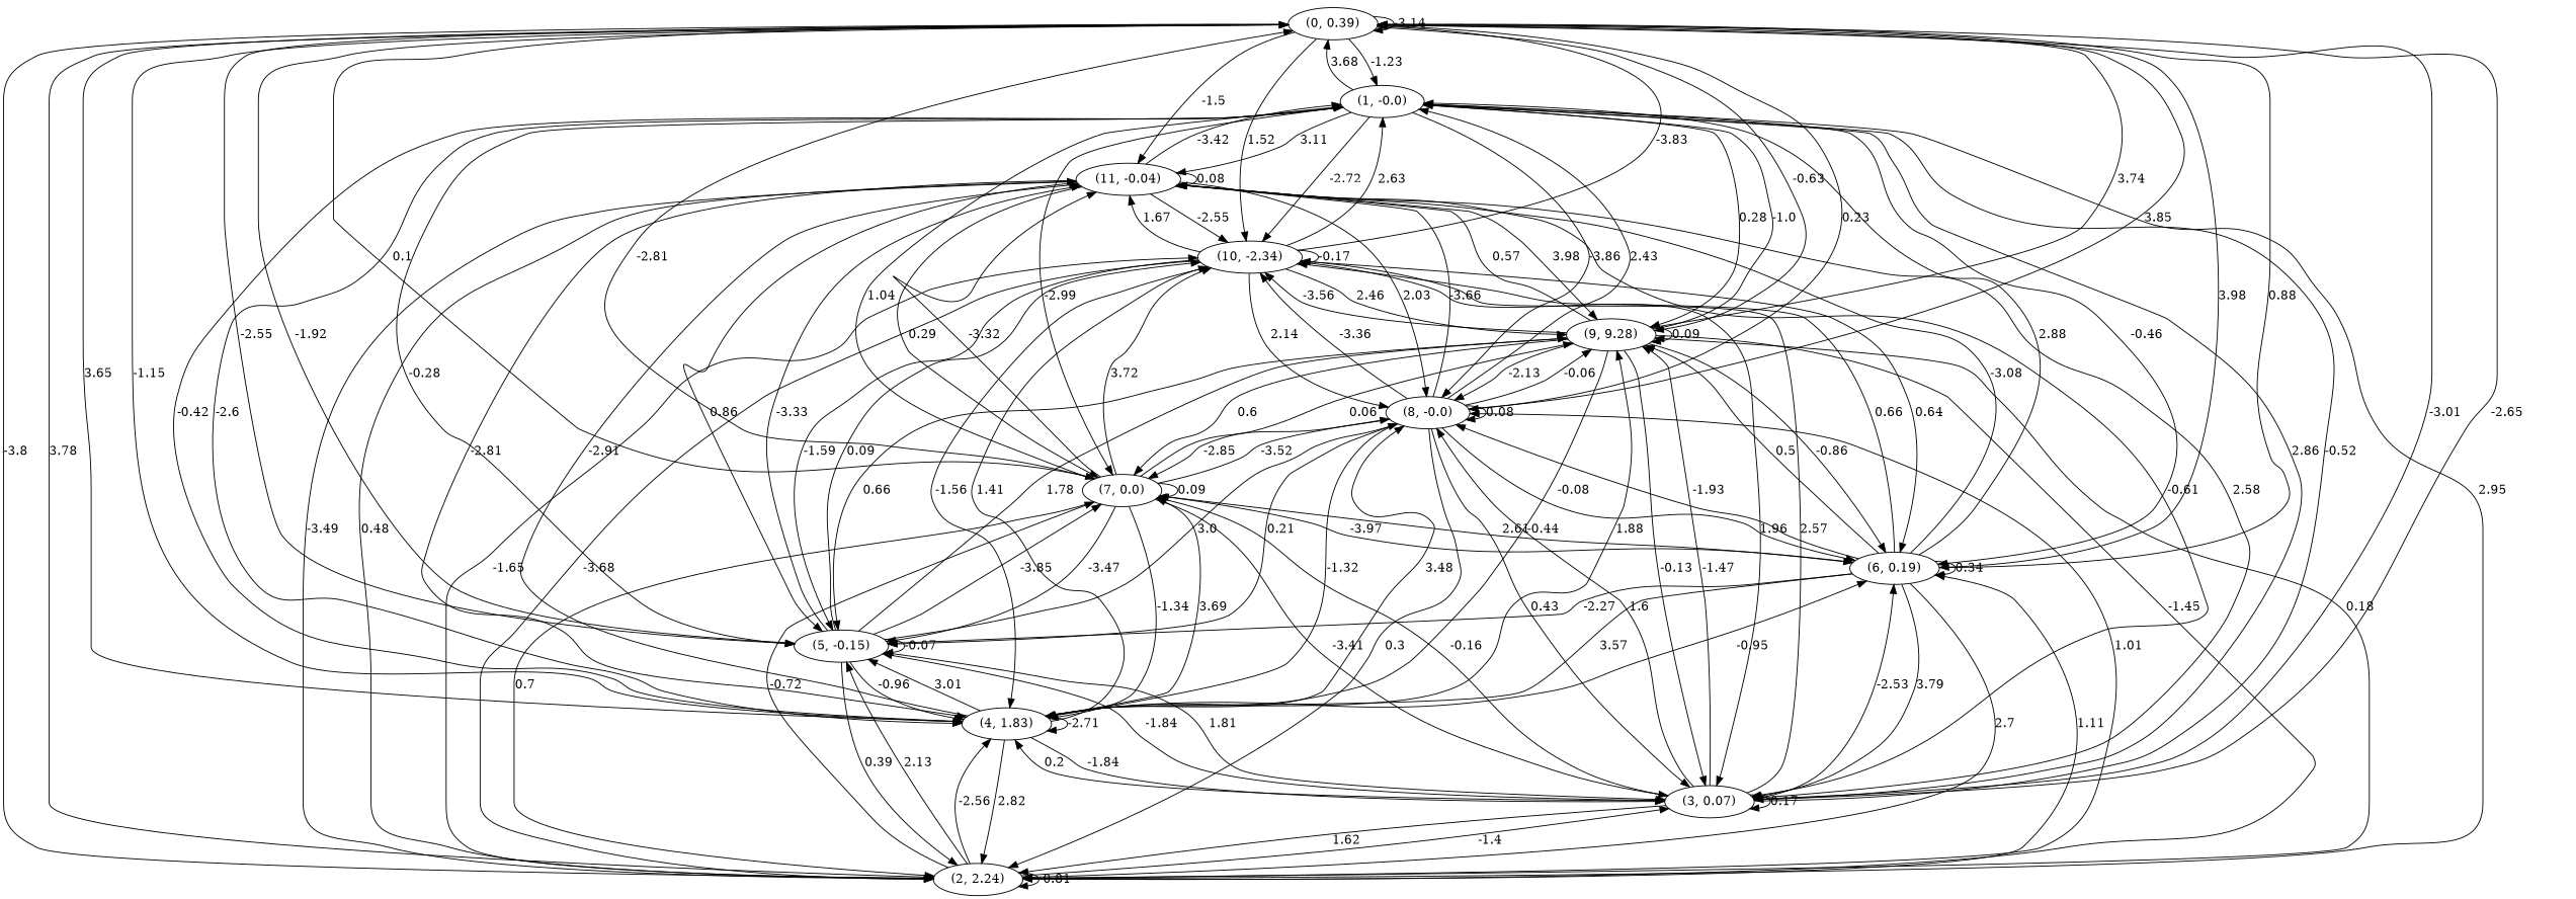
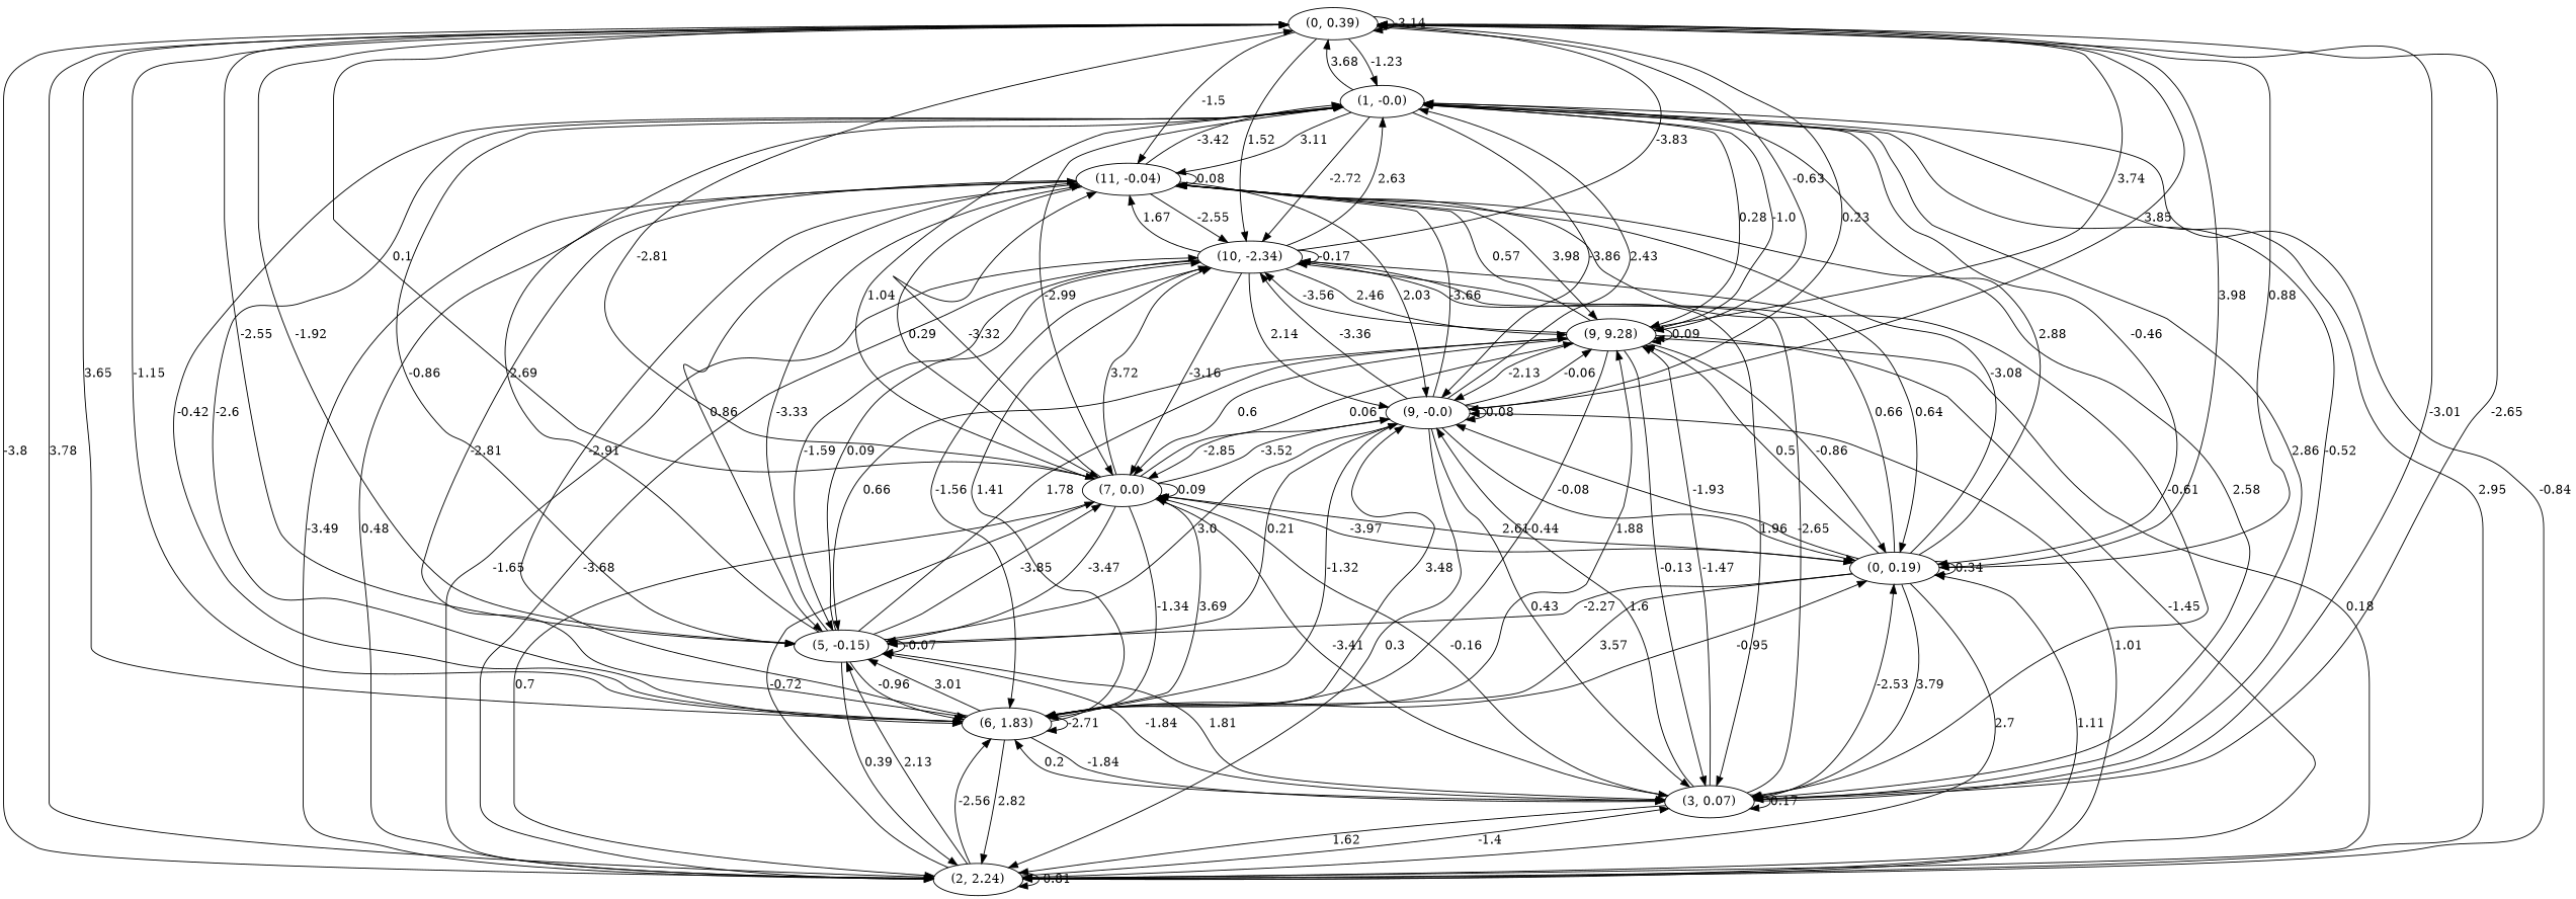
  digraph {
    n1 [label="(0, 0.39)"]
    n2 [label="(1, -0.0)"]
    n3 [label="(2, 2.24)"]
    n4 [label="(3, 0.07)"]
-   n5 [label="(4, 1.83)"]
+   n5 [label="(6, 1.83)"]
    n6 [label="(5, -0.15)"]
-   n7 [label="(6, 0.19)"]
+   n7 [label="(0, 0.19)"]
    n8 [label="(7, 0.0)"]
-   n9 [label="(8, -0.0)"]
+   n9 [label="(9, -0.0)"]
    n10 [label="(9, 9.28)"]
    n11 [label="(10, -2.34)"]
    n12 [label="(11, -0.04)"]
    n1 -> n1 [label=-3.14]
    n1 -> n2 [label=-1.23]
    n1 -> n3 [label=-3.8]
    n1 -> n4 [label=-3.01]
    n1 -> n5 [label=3.65]
    n1 -> n6 [label=-2.55]
    n1 -> n7 [label=3.98]
    n1 -> n8 [label=0.1]
    n1 -> n9 [label=0.23]
    n1 -> n10 [label=-0.63]
    n1 -> n11 [label=1.52]
    n1 -> n12 [label=-1.5]
    n2 -> n1 [label=3.68]
    n2 -> n3 [label=2.95]
    n2 -> n4 [label=2.86]
    n2 -> n5 [label=-2.6]
-   n2 -> n6 [label=-0.28]
+   n2 -> n6 [label=-0.86]
    n2 -> n7 [label=-0.46]
    n2 -> n8 [label=-2.99]
    n2 -> n9 [label=-3.86]
    n2 -> n10 [label=0.28]
    n2 -> n11 [label=-2.72]
    n2 -> n12 [label=3.11]
    n3 -> n1 [label=3.78]
+   n3 -> n2 [label=-0.84]
    n3 -> n3 [label=-0.81]
    n3 -> n4 [label=-1.4]
    n3 -> n5 [label=-2.56]
    n3 -> n6 [label=2.13]
    n3 -> n7 [label=1.11]
    n3 -> n8 [label=-0.72]
    n3 -> n9 [label=1.01]
    n3 -> n10 [label=0.18]
    n3 -> n11 [label=-1.65]
    n3 -> n12 [label=0.48]
    n4 -> n1 [label=-2.65]
    n4 -> n2 [label=-0.52]
    n4 -> n3 [label=1.62]
    n4 -> n4 [label=0.17]
    n4 -> n5 [label=0.2]
    n4 -> n6 [label=-1.84]
    n4 -> n7 [label=-2.53]
    n4 -> n8 [label=-0.16]
    n4 -> n9 [label=1.6]
    n4 -> n10 [label=-1.47]
-   n4 -> n11 [label=2.57]
+   n4 -> n11 [label=-2.65]
    n4 -> n12 [label=2.58]
    n5 -> n1 [label=-1.15]
    n5 -> n2 [label=-0.42]
    n5 -> n3 [label=2.82]
    n5 -> n4 [label=-1.84]
    n5 -> n5 [label=-2.71]
    n5 -> n6 [label=3.01]
    n5 -> n7 [label=-0.95]
    n5 -> n8 [label=3.69]
    n5 -> n9 [label=3.48]
    n5 -> n10 [label=1.88]
    n5 -> n11 [label=1.41]
    n5 -> n12 [label=-2.91]
    n6 -> n1 [label=-1.92]
+   n6 -> n2 [label=2.69]
    n6 -> n3 [label=0.39]
    n6 -> n4 [label=1.81]
    n6 -> n5 [label=-0.96]
    n6 -> n6 [label=-0.07]
    n6 -> n8 [label=-3.85]
    n6 -> n9 [label=3.0]
    n6 -> n10 [label=1.78]
    n6 -> n11 [label=0.09]
    n6 -> n12 [label=-3.33]
    n7 -> n1 [label=0.88]
    n7 -> n2 [label=2.88]
    n7 -> n3 [label=2.7]
    n7 -> n4 [label=3.79]
    n7 -> n5 [label=3.57]
    n7 -> n6 [label=-2.27]
    n7 -> n7 [label=0.34]
    n7 -> n8 [label=-3.97]
    n7 -> n9 [label=-1.93]
    n7 -> n10 [label=0.5]
    n7 -> n11 [label=0.66]
    n7 -> n12 [label=-3.08]
    n8 -> n1 [label=-2.81]
    n8 -> n2 [label=1.04]
    n8 -> n3 [label=0.7]
    n8 -> n4 [label=-3.41]
    n8 -> n5 [label=-1.34]
    n8 -> n6 [label=-3.47]
    n8 -> n7 [label=2.61]
    n8 -> n8 [label=0.09]
    n8 -> n9 [label=-3.52]
    n8 -> n10 [label=0.06]
    n8 -> n11 [label=3.72]
    n8 -> n12 [label=-3.32]
    n9 -> n1 [label=3.85]
    n9 -> n2 [label=2.43]
    n9 -> n3 [label=0.3]
    n9 -> n4 [label=0.43]
    n9 -> n5 [label=-1.32]
    n9 -> n6 [label=0.21]
    n9 -> n7 [label=-0.08]
    n9 -> n8 [label=-2.85]
    n9 -> n9 [label=0.08]
    n9 -> n10 [label=-0.06]
    n9 -> n11 [label=-3.36]
    n9 -> n12 [label=-3.66]
    n10 -> n1 [label=3.74]
    n10 -> n2 [label=-1.0]
    n10 -> n3 [label=-1.45]
    n10 -> n4 [label=-0.13]
    n10 -> n5 [label=-0.44]
    n10 -> n6 [label=0.66]
    n10 -> n7 [label=-0.86]
    n10 -> n8 [label=0.6]
    n10 -> n9 [label=-2.13]
    n10 -> n10 [label=0.09]
    n10 -> n11 [label=-3.56]
    n10 -> n12 [label=0.57]
    n11 -> n1 [label=-3.83]
    n11 -> n2 [label=2.63]
    n11 -> n3 [label=-3.68]
    n11 -> n4 [label=1.96]
    n11 -> n5 [label=-1.56]
    n11 -> n6 [label=-1.59]
    n11 -> n7 [label=0.64]
+   n11 -> n8 [label=-3.16]
    n11 -> n9 [label=2.14]
    n11 -> n10 [label=2.46]
    n11 -> n11 [label=-0.17]
    n11 -> n12 [label=1.67]
    n12 -> n2 [label=-3.42]
    n12 -> n3 [label=-3.49]
    n12 -> n4 [label=-0.61]
    n12 -> n5 [label=-2.81]
    n12 -> n6 [label=0.86]
    n12 -> n8 [label=0.29]
    n12 -> n9 [label=2.03]
    n12 -> n10 [label=3.98]
    n12 -> n11 [label=-2.55]
    n12 -> n12 [label=0.08]
  }
